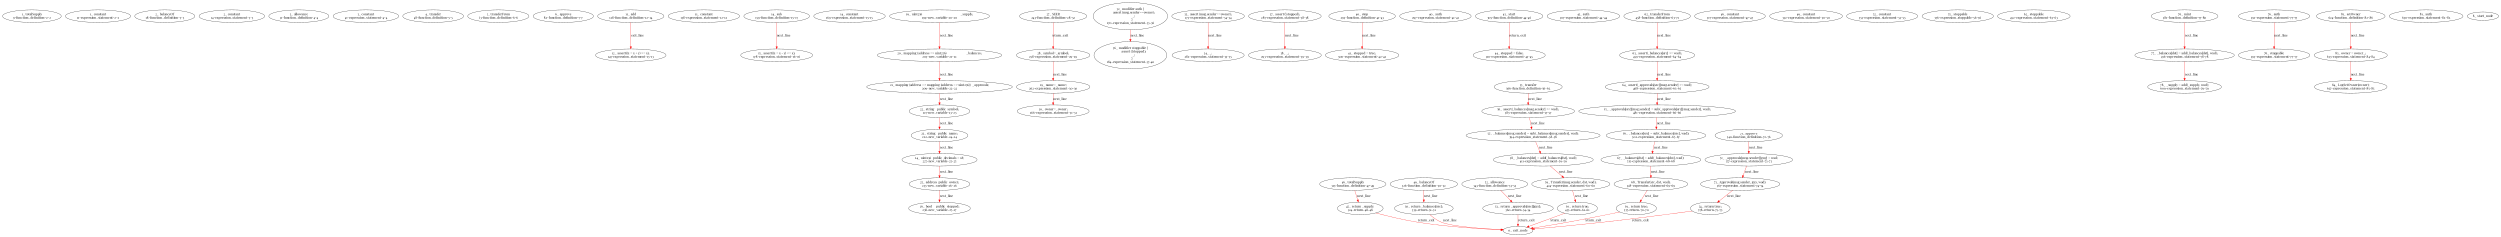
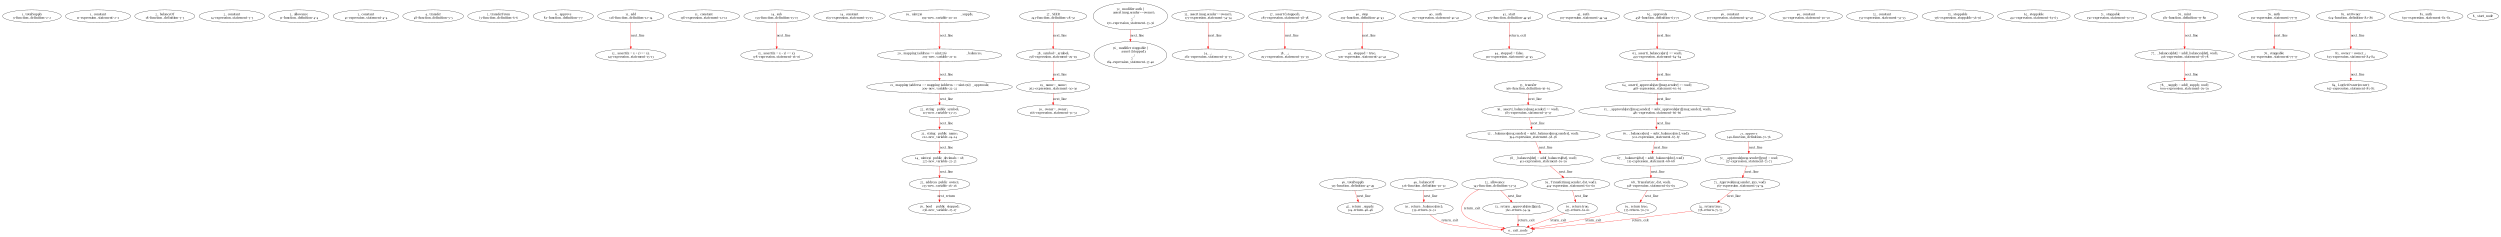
  digraph {
    fontname="Playfair Display"
    node [fontname="Playfair Display" type_label=expression_statement]
    edge [color=red controlflow_type=next_line edge_type=CFG_edge fontname="Playfair Display"]
    n1 [label="1_ totalSupply\n9-function_definition-2-2" type_label=function_definition]
    n2 [label="1_ constant\n11-expression_statement-2-2"]
    n3 [label="2_ balanceOf\n18-function_definition-3-3" type_label=function_definition]
    n4 [label="2_ constant\n24-expression_statement-3-3"]
    n5 [label="3_ allowance\n31-function_definition-4-4" type_label=function_definition]
    n6 [label="3_ constant\n41-expression_statement-4-4"]
    n7 [label="4_ transfer\n48-function_definition-5-5" type_label=function_definition]
    n8 [label="5_ transferFrom\n63-function_definition-6-6" type_label=function_definition]
    n9 [label="6_ approve\n82-function_definition-7-7" type_label=function_definition]
    n10 [label="11_ add\n128-function_definition-12-14" type_label=function_definition]
    n11 [label="12_ assert((z = x + y) >= x);\n147-expression_statement-13-13"]
    n12 [label="11_ constant\n138-expression_statement-12-12"]
    n13 [label="14_ sub\n159-function_definition-15-17" type_label=function_definition]
    n14 [label="15_ assert((z = x - y) <= x);\n178-expression_statement-16-16"]
    n15 [label="14_ constant\n169-expression_statement-15-15"]
    n16 [label="19_ uint256                                            _supply;\n199-new_variable-20-20" type_label=new_variable]
    n17 [label="20_ mapping (address => uint256)                       _balances;\n203-new_variable-21-21" type_label=new_variable]
    n18 [label="21_ mapping (address => mapping (address => uint256))  _approvals;\n209-new_variable-22-22" type_label=new_variable]
    n19 [label="22_ string   public  symbol;\n217-new_variable-23-23" type_label=new_variable]
    n20 [label="23_ string   public  name;\n222-new_variable-24-24" type_label=new_variable]
    n21 [label="24_ uint256  public  decimals = 18;\n227-new_variable-25-25" type_label=new_variable]
    n22 [label="25_ address  public  owner;\n233-new_variable-26-26" type_label=new_variable]
    n23 [label="26_ bool     public  stopped;\n238-new_variable-27-27" type_label=new_variable]
    n24 [label="27_ SEER\n243-function_definition-28-32" type_label=function_definition]
    n25 [label="28_ symbol=_symbol;\n258-expression_statement-29-29"]
    n26 [label="29_ name=_name;\n262-expression_statement-30-30"]
    n27 [label="30_ owner=_owner;\n266-expression_statement-31-31"]
    n28 [label="32_ modifier auth {\n        assert (msg.sender==owner);\n        _;\n    }\n270-expression_statement-33-36"]
    n29 [label="36_ modifier stoppable {\n        assert (!stopped);\n        _;\n    }\n284-expression_statement-37-40"]
    n30 [label="33_ assert (msg.sender==owner);\n273-expression_statement-34-34"]
    n31 [label="34_ _;\n282-expression_statement-35-35"]
    n32 [label="37_ assert (!stopped);\n287-expression_statement-38-38"]
    n33 [label="38_ _;\n293-expression_statement-39-39"]
    n34 [label="40_ stop\n295-function_definition-41-43" type_label=function_definition]
    n35 [label="41_ stopped = true;\n300-expression_statement-42-42"]
    n36 [label="40_ auth\n297-expression_statement-41-41"]
    n37 [label="43_ start\n305-function_definition-44-46" type_label=function_definition]
    n38 [label="44_ stopped = false;\n310-expression_statement-45-45"]
    n39 [label="43_ auth\n307-expression_statement-44-44"]
    n40 [label="46_ totalSupply\n315-function_definition-47-49" type_label=function_definition]
    n41 [label="47_ return _supply;\n324-return-48-48" type_label=return]
    n42 [label="0_ exit_node" type_label=exit]
    n43 [label="46_ constant\n317-expression_statement-47-47"]
    n44 [label="49_ balanceOf\n326-function_definition-50-52" type_label=function_definition]
    n45 [label="50_ return _balances[src];\n339-return-51-51" type_label=return]
    n46 [label="49_ constant\n332-expression_statement-50-50"]
    n47 [label="52_ allowance\n343-function_definition-53-55" type_label=function_definition]
    n48 [label="53_ return _approvals[src][guy];\n360-return-54-54" type_label=return]
    n49 [label="52_ constant\n353-expression_statement-53-53"]
    n50 [label="55_ transfer\n366-function_definition-56-62" type_label=function_definition]
    n51 [label="56_ assert(_balances[msg.sender] >= wad);\n383-expression_statement-57-57"]
    n52 [label="57_ _balances[msg.sender] = sub(_balances[msg.sender], wad);\n394-expression_statement-58-58"]
    n53 [label="55_ stoppable\n376-expression_stoppable-56-56"]
    n54 [label="58_ _balances[dst] = add(_balances[dst], wad);\n411-expression_statement-59-59"]
    n55 [label="59_ Transfer(msg.sender, dst, wad);\n424-expression_statement-60-60"]
    n56 [label="60_ return true;\n435-return-61-61" type_label=return]
-   n57 [label="62_ transferFrom\n438-function_definition-63-71" type_label=function_definition]
+   n57 [label="62_ approvals\n438-function_definition-63-71" type_label=function_definition]
    n58 [label="63_ assert(_balances[src] >= wad);\n459-expression_statement-64-64"]
    n59 [label="64_ assert(_approvals[src][msg.sender] >= wad);\n468-expression_statement-65-65"]
    n60 [label="62_ stoppable\n452-expression_statement-63-63"]
    n61 [label="65_ _approvals[src][msg.sender] = sub(_approvals[src][msg.sender], wad);\n481-expression_statement-66-66"]
    n62 [label="66_ _balances[src] = sub(_balances[src], wad);\n502-expression_statement-67-67"]
    n63 [label="67_ _balances[dst] = add(_balances[dst], wad);\n515-expression_statement-68-68"]
    n64 [label="68_ Transfer(src, dst, wad);\n528-expression_statement-69-69"]
    n65 [label="69_ return true;\n537-return-70-70" type_label=return]
    n66 [label="71_ approve\n540-function_definition-72-76" type_label=function_definition]
    n67 [label="72_ _approvals[msg.sender][guy] = wad;\n557-expression_statement-73-73"]
    n68 [label="73_ Approval(msg.sender, guy, wad);\n567-expression_statement-74-74"]
+   n69 [label="71_ stoppable\n550-expression_statement-72-72"]
    n70 [label="74_ return true;\n578-return-75-75" type_label=return]
    n71 [label="76_ mint\n581-function_definition-77-80" type_label=function_definition]
    n72 [label="77_ _balances[dst] = add(_balances[dst], wad);\n596-expression_statement-78-78"]
    n73 [label="78_ _supply = add(_supply, wad);\n609-expression_statement-79-79"]
    n74 [label="76_ auth\n591-expression_statement-77-77"]
    n75 [label="76_ stoppable\n593-expression_statement-77-77"]
    n76 [label="81_ setOwner\n624-function_definition-82-86" type_label=function_definition]
    n77 [label="83_ owner = owner_;\n633-expression_statement-84-84"]
    n78 [label="84_ LogSetOwner(owner);\n637-expression_statement-85-85"]
    n79 [label="81_ auth\n630-expression_statement-82-82"]
    n80 [label="8_ start_node" type_label=start]
-   n10 -> n11 [label=exit_line]
+   n10 -> n11 [label=next_line]
    n13 -> n14 [label=next_line]
    n16 -> n17 [label=next_line]
    n17 -> n18 [label=next_line]
    n18 -> n19 [label=next_line]
    n19 -> n20 [label=next_line]
    n20 -> n21 [label=next_line]
    n21 -> n22 [label=next_line]
-   n22 -> n23 [label=next_line]
-   n24 -> n25 [label=return_exit]
+   n22 -> n23 [label=next_return]
+   n24 -> n25 [label=next_line]
    n25 -> n26 [label=next_line]
    n26 -> n27 [label=next_line]
    n28 -> n29 [label=next_line]
    n30 -> n31 [label=next_line]
    n32 -> n33 [label=next_line]
    n34 -> n35 [label=next_line]
    n37 -> n38 [label=return_exit]
    n40 -> n41 [label=next_line]
-   n41 -> n42 [controlflow_type=return_exit label=return_exit]
+   n47 -> n42 [controlflow_type=return_exit label=return_exit]
    n44 -> n45 [label=next_line]
-   n45 -> n42 [controlflow_type=return_exit label=next_line]
+   n45 -> n42 [controlflow_type=return_exit label=return_exit]
    n47 -> n48 [label=next_line]
    n48 -> n42 [controlflow_type=return_exit label=return_exit]
    n50 -> n51 [label=next_line]
    n51 -> n52 [label=next_line]
    n52 -> n54 [label=next_line]
    n54 -> n55 [label=next_line]
    n55 -> n56 [label=next_line]
    n56 -> n42 [controlflow_type=return_exit label=return_exit]
    n57 -> n58 [label=next_line]
    n58 -> n59 [label=next_line]
    n59 -> n61 [label=next_line]
    n61 -> n62 [label=next_line]
    n62 -> n63 [label=next_line]
    n63 -> n64 [label=next_line]
    n64 -> n65 [label=next_line]
    n65 -> n42 [controlflow_type=return_exit label=return_exit]
    n66 -> n67 [label=next_line]
    n67 -> n68 [label=next_line]
    n68 -> n70 [label=next_line]
    n70 -> n42 [controlflow_type=return_exit label=return_exit]
    n71 -> n72 [label=next_line]
    n72 -> n73 [label=next_line]
    n74 -> n75 [label=next_line]
    n76 -> n77 [label=next_line]
    n77 -> n78 [label=next_line]
  }
